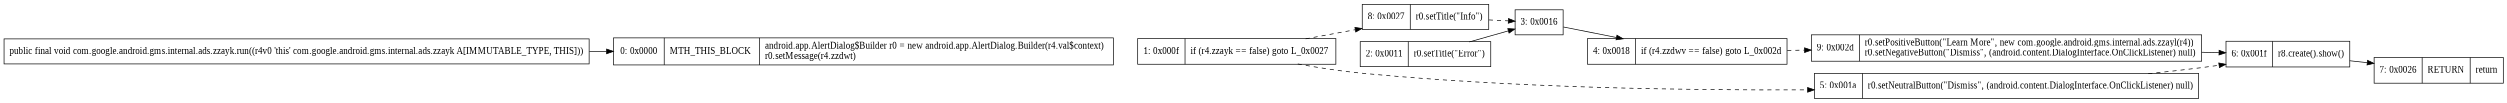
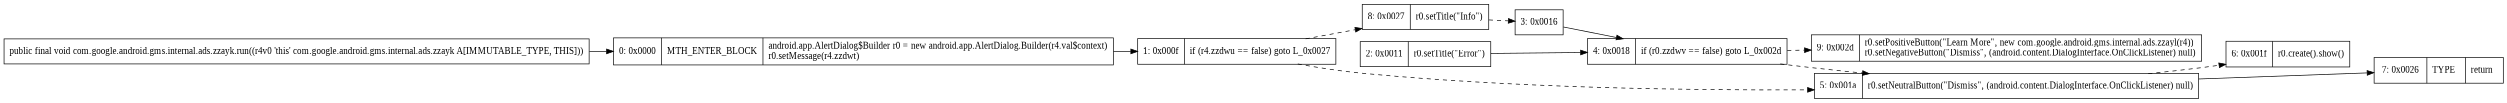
  digraph {
    fontname="Liberation Serif"
    rankdir=LR
    node [fontname="Liberation Serif" shape=record]
    edge [fontname="Liberation Serif"]
-   n1 [label="{0\:\ 0x0000|MTH_THIS_BLOCK\l|android.app.AlertDialog$Builder r0 = new android.app.AlertDialog.Builder(r4.val$context)\lr0.setMessage(r4.zzdwt)\l}"]
-   n2 [label="{1\:\ 0x000f|if (r4.zzayk == false) goto L_0x0027\l}"]
+   n1 [label="{0\:\ 0x0000|MTH_ENTER_BLOCK\l|android.app.AlertDialog$Builder r0 = new android.app.AlertDialog.Builder(r4.val$context)\lr0.setMessage(r4.zzdwt)\l}"]
+   n2 [label="{1\:\ 0x000f|if (r4.zzdwu == false) goto L_0x0027\l}"]
    n3 [label="{8\:\ 0x0027|r0.setTitle(\"Info\")\l}"]
    n4 [label="{5\:\ 0x001a|r0.setNeutralButton(\"Dismiss\", (android.content.DialogInterface.OnClickListener) null)\l}"]
    n5 [label="{2\:\ 0x0011|r0.setTitle(\"Error\")\l}"]
    n6 [label="{3\:\ 0x0016}"]
-   n7 [label="{4\:\ 0x0018|if (r4.zzdwv == false) goto L_0x002d\l}"]
+   n7 [label="{4\:\ 0x0018|if (r0.zzdwv == false) goto L_0x002d\l}"]
    n8 [label="{9\:\ 0x002d|r0.setPositiveButton(\"Learn More\", new com.google.android.gms.internal.ads.zzayl(r4))\lr0.setNegativeButton(\"Dismiss\", (android.content.DialogInterface.OnClickListener) null)\l}"]
-   n9 [label="{6\:\ 0x001f|r8.create().show()\l}"]
-   n10 [label="{7\:\ 0x0026|RETURN\l|return\l}"]
+   n9 [label="{6\:\ 0x001f|r0.create().show()\l}"]
+   n10 [label="{7\:\ 0x0026|TYPE\l|return\l}"]
    n11 [label="{public final void com.google.android.gms.internal.ads.zzayk.run((r4v0 'this' com.google.android.gms.internal.ads.zzayk A[IMMUTABLE_TYPE, THIS])) }"]
+   n1 -> n2
    n2 -> n3 [style=dashed]
    n2 -> n4 [style=dashed]
    n3 -> n6 [style=dashed]
    n4 -> n9 [style=dashed]
-   n5 -> n6
+   n5 -> n7
    n6 -> n7
+   n7 -> n4 [style=dashed]
    n7 -> n8 [style=dashed]
-   n8 -> n9
-   n9 -> n10
+   n4 -> n10
    n11 -> n1
  }
